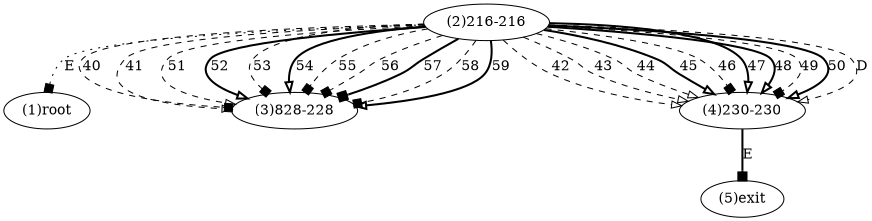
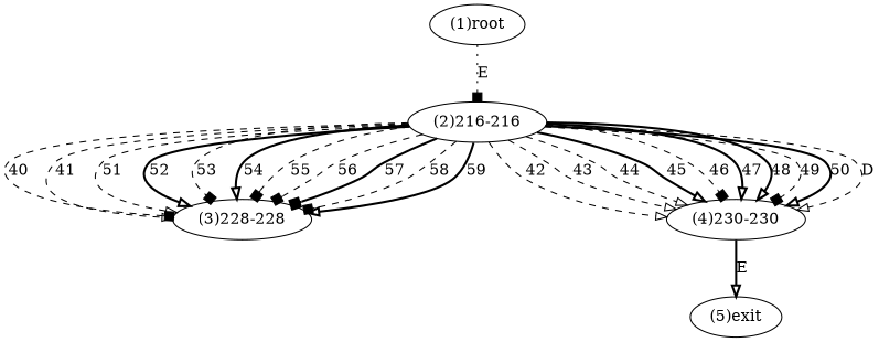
  digraph {
    edge [arrowhead=onormal style=dashed]
    n1 [label="(1)root"]
    n2 [label="(2)216-216"]
-   n3 [label="(3)828-228"]
+   n3 [label="(3)228-228"]
    n4 [label="(4)230-230"]
    n5 [label="(5)exit"]
-   n2 -> n1 [arrowhead=box label=E style=dotted]
+   n1 -> n2 [arrowhead=box label=E style=dotted]
    n2 -> n3 [arrowhead=box label=40]
    n2 -> n3 [label=41]
    n2 -> n3 [label=51]
    n2 -> n3 [label=52 style=bold]
    n2 -> n3 [arrowhead=box label=53]
    n2 -> n3 [label=54 style=bold]
    n2 -> n3 [arrowhead=box label=55]
    n2 -> n3 [arrowhead=box label=56]
    n2 -> n3 [arrowhead=box label=57 style=bold]
    n2 -> n3 [arrowhead=box label=58]
    n2 -> n3 [label=59 style=bold]
    n2 -> n4 [label=42]
    n2 -> n4 [label=43]
    n2 -> n4 [label=44]
    n2 -> n4 [label=45 style=bold]
    n2 -> n4 [arrowhead=box label=46]
    n2 -> n4 [label=47 style=bold]
    n2 -> n4 [label=48 style=bold]
    n2 -> n4 [arrowhead=box label=49]
    n2 -> n4 [label=50 style=bold]
    n2 -> n4 [label=D]
-   n4 -> n5 [arrowhead=box label=E style=bold]
+   n4 -> n5 [label=E style=bold]
  }
